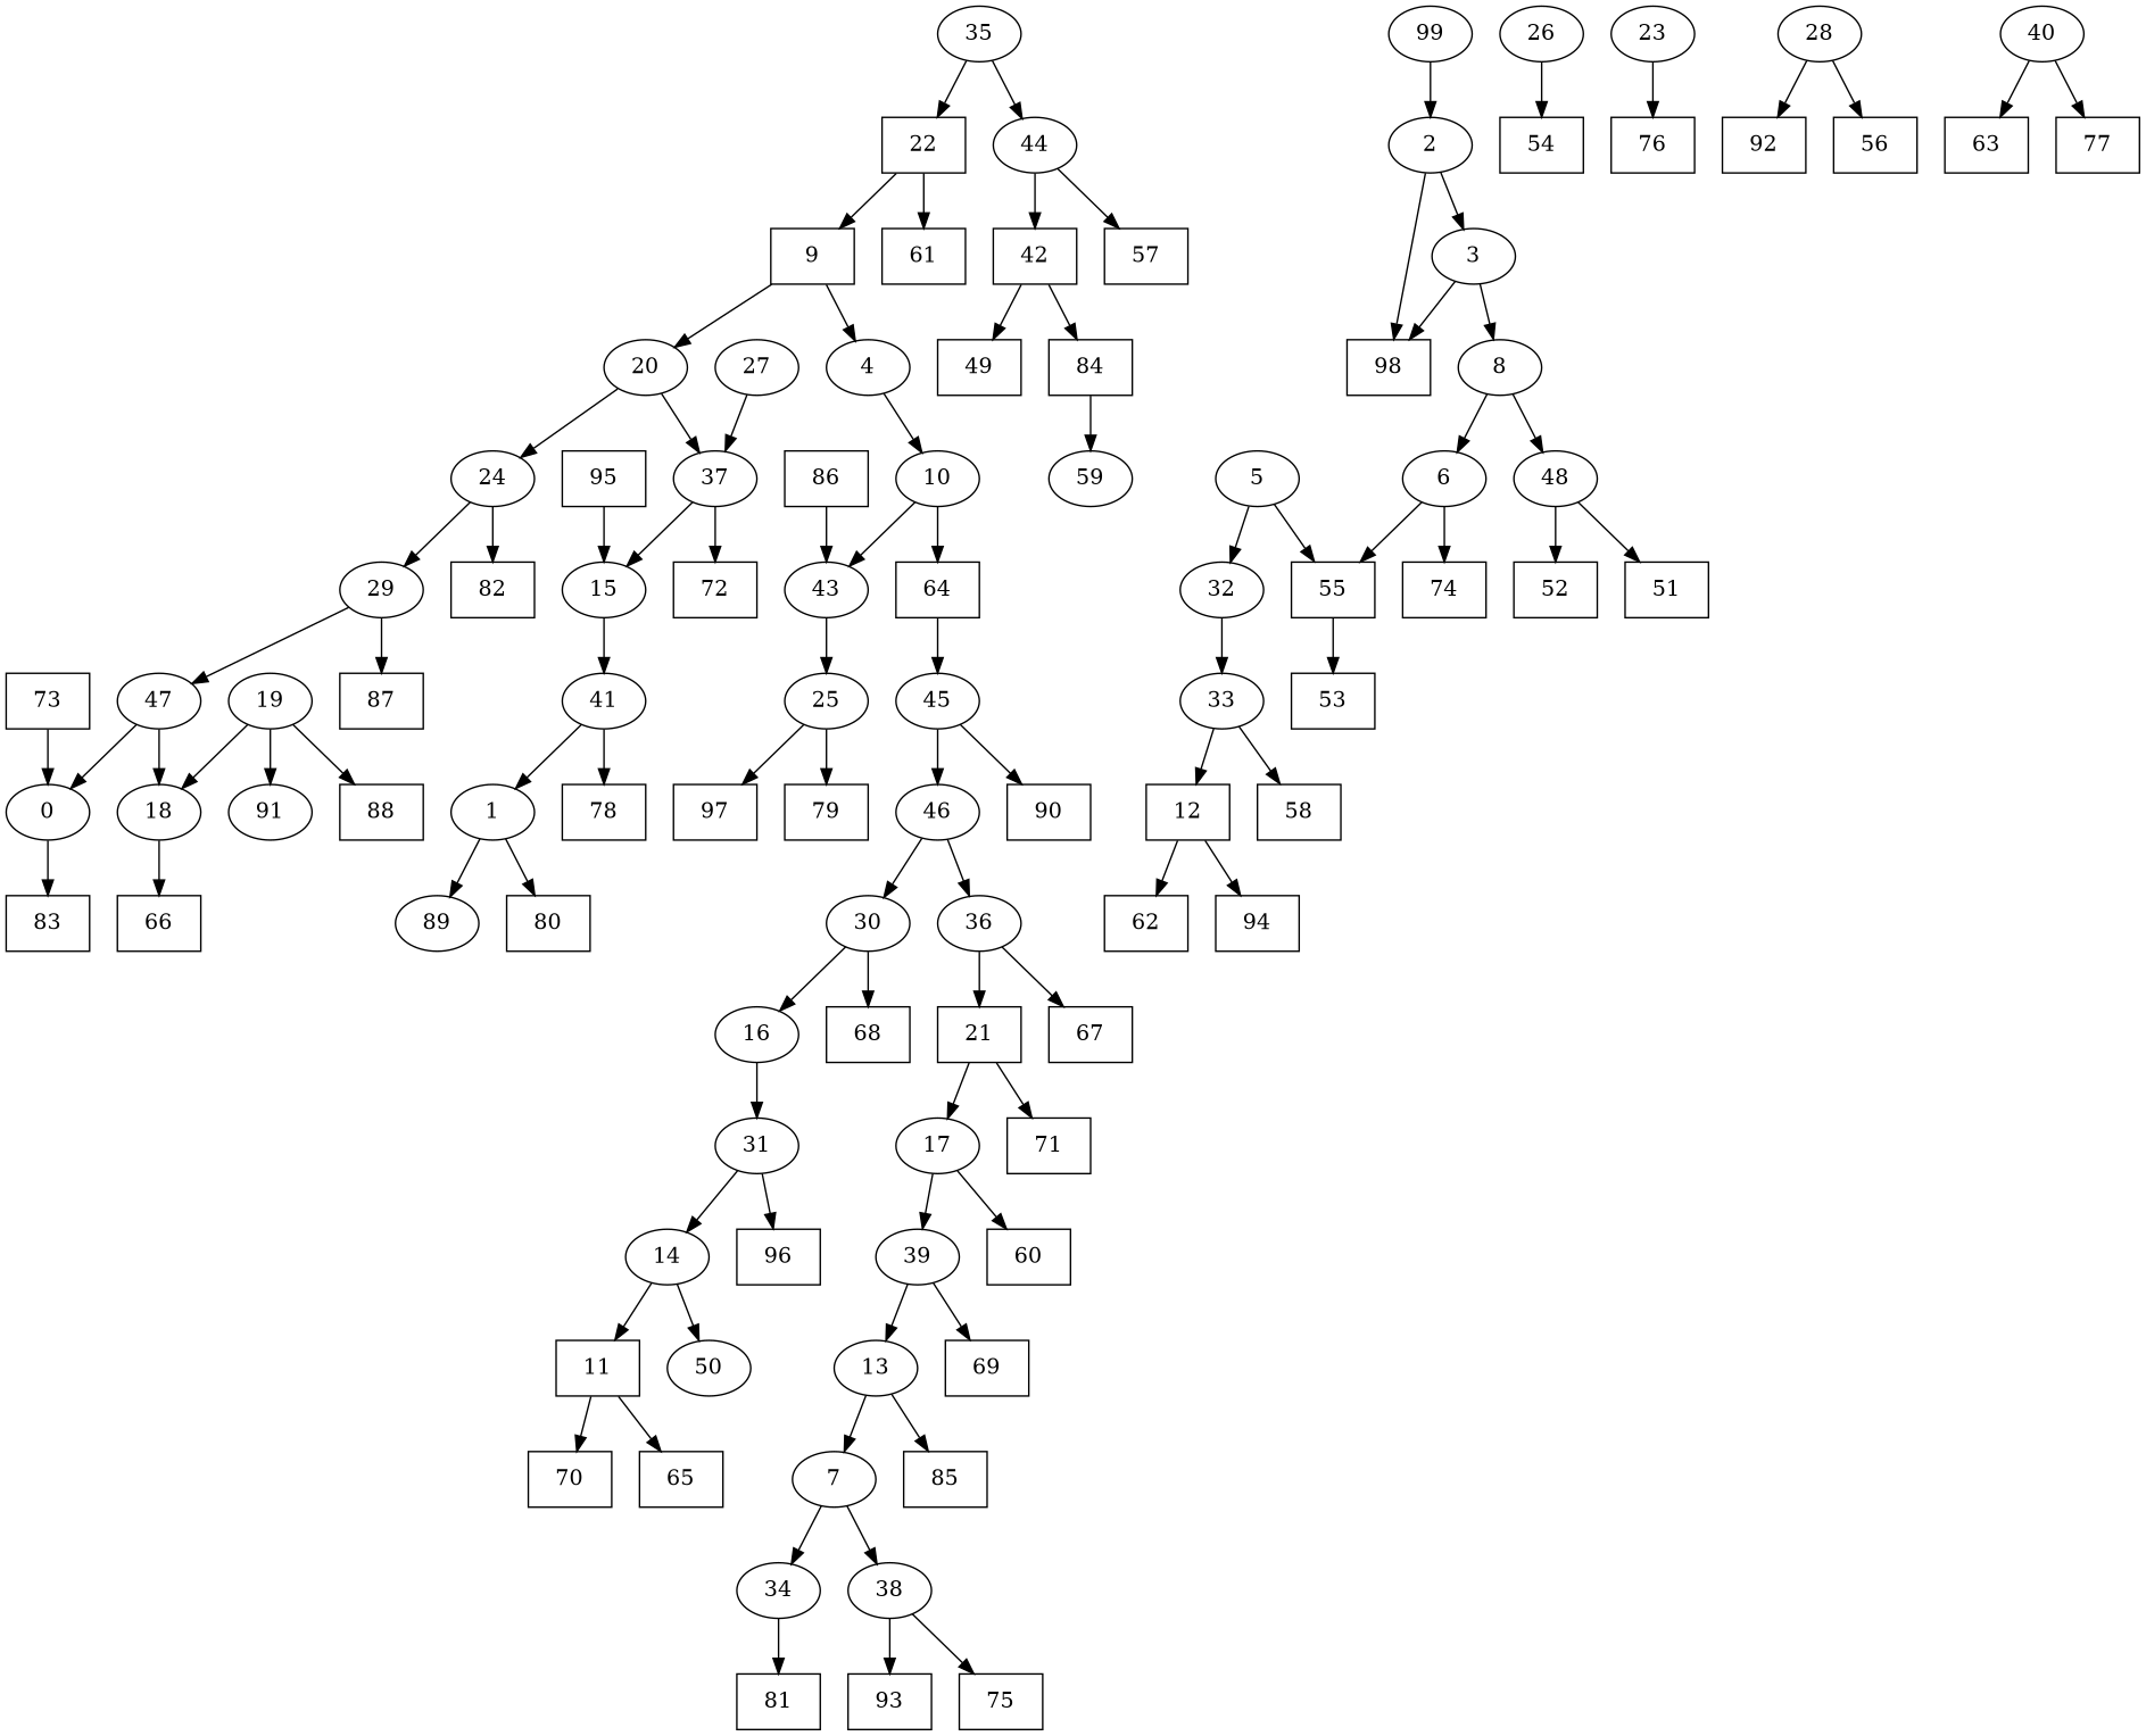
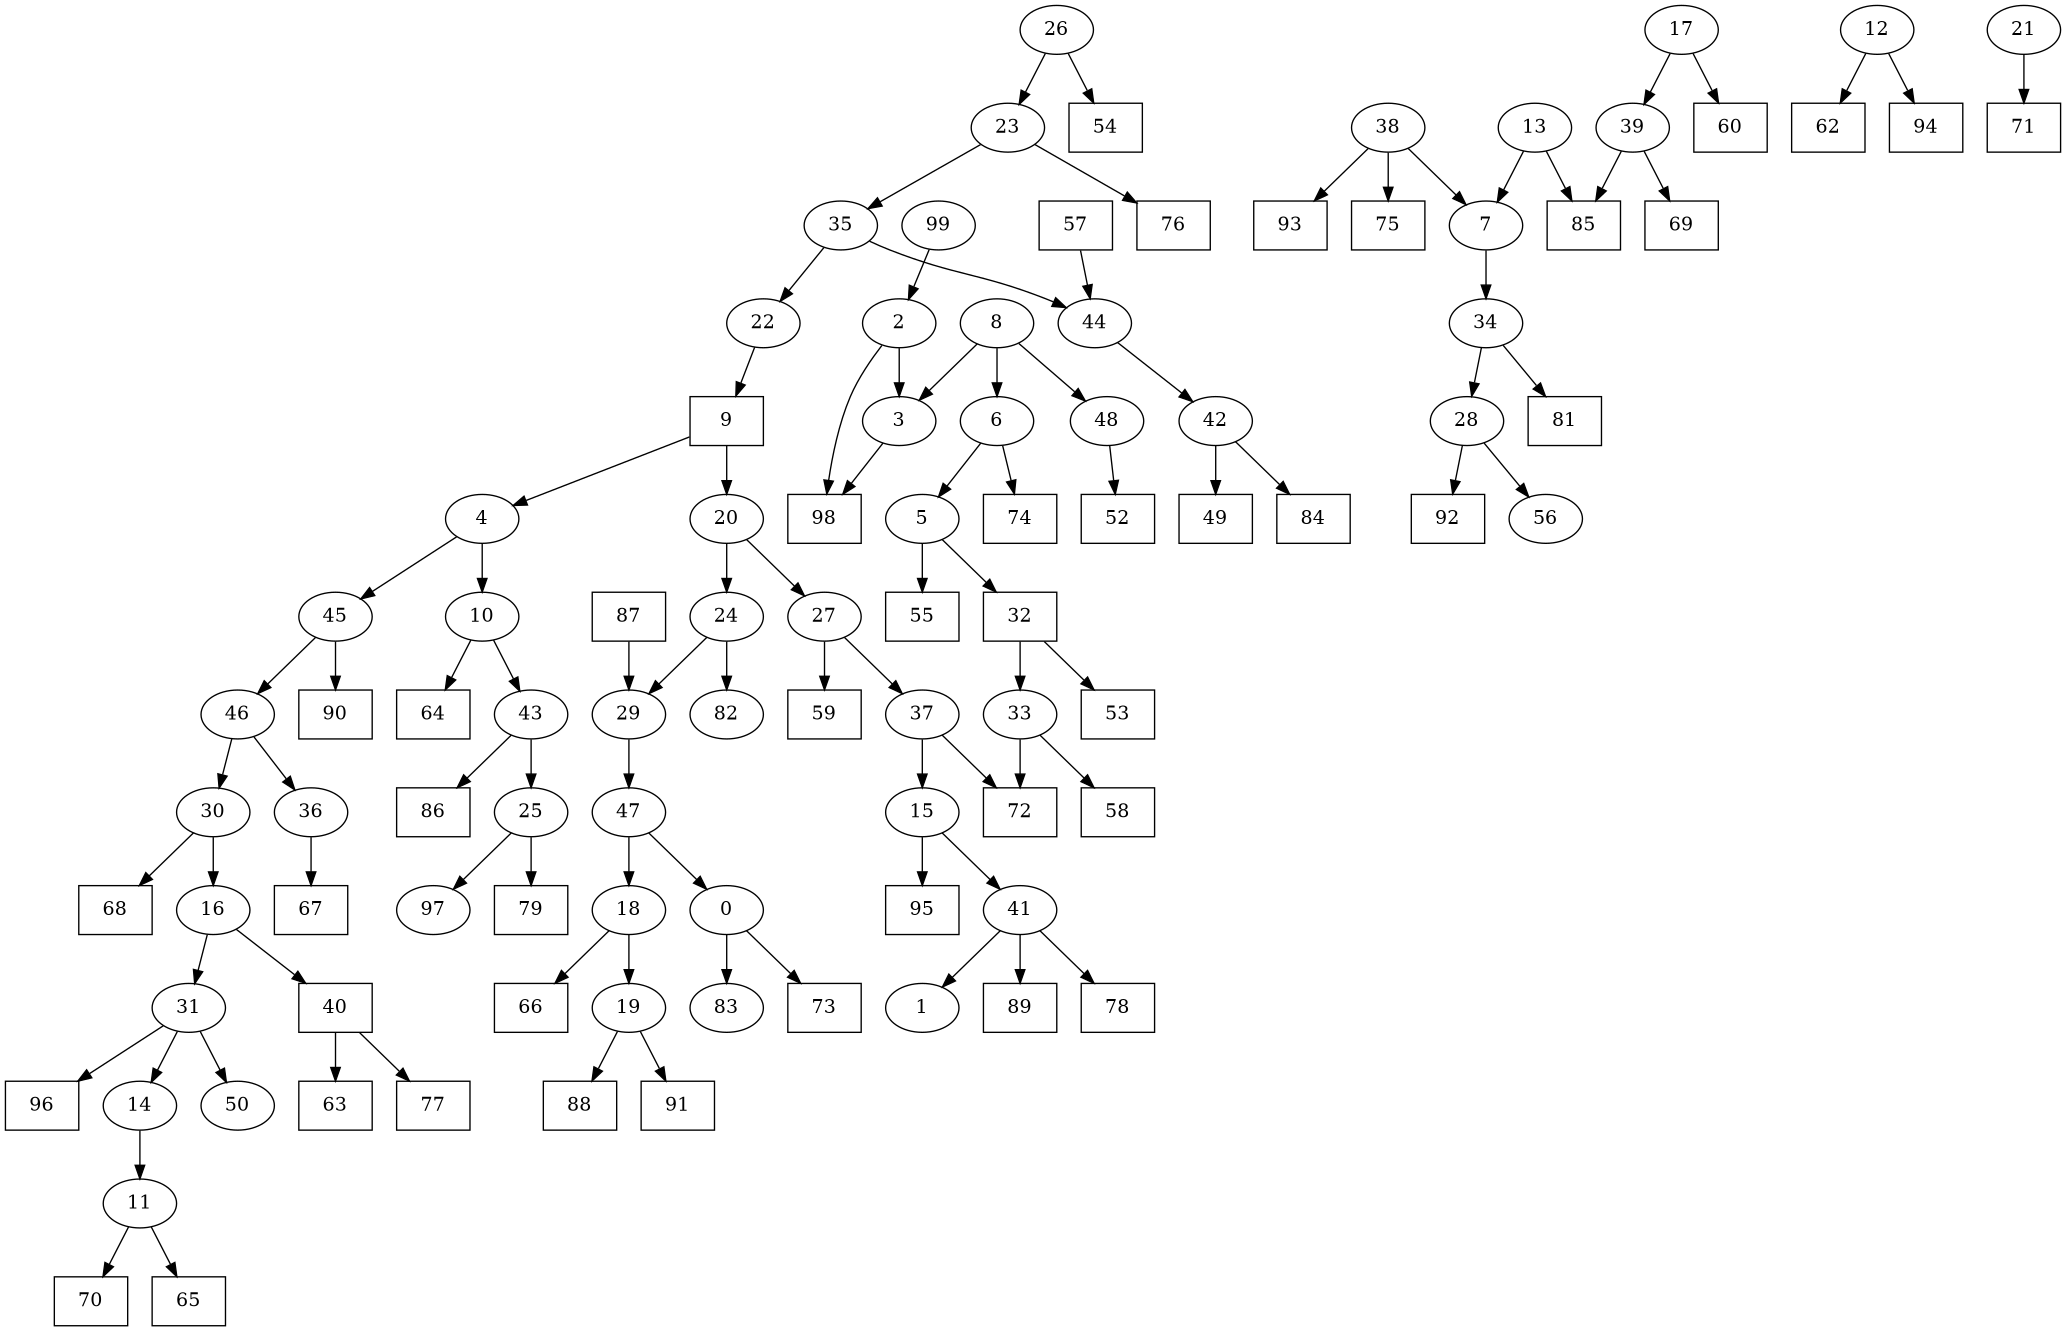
  digraph {
    node [shape=box]
    n1 [label=0 shape=""]
    n2 [label=73]
-   n3 [label=83]
+   n3 [label=83 shape=ellipse]
    n4 [label=1 shape=""]
-   n5 [label=89 shape=ellipse]
-   n6 [label=80]
+   n5 [label=89]
    n7 [label=2 shape=""]
    n8 [label=3 shape=""]
    n9 [label=98]
    n10 [label=8 shape=""]
    n11 [label=26 shape=""]
    n12 [label=23 shape=""]
    n13 [label=54]
    n14 [label=6 shape=""]
    n15 [label=48 shape=""]
    n16 [label=4 shape=""]
    n17 [label=10 shape=""]
    n18 [label=45 shape=""]
    n19 [label=43 shape=""]
    n20 [label=64]
    n21 [label=46 shape=""]
    n22 [label=90]
    n23 [label=5 shape=""]
-   n24 [label=32 shape=""]
+   n24 [label=32]
    n25 [label=55]
    n26 [label=33 shape=""]
    n27 [label=53]
    n28 [label=74]
    n29 [label=7 shape=""]
    n30 [label=34 shape=""]
    n31 [label=38 shape=""]
    n32 [label=28 shape=""]
    n33 [label=81]
    n34 [label=93]
    n35 [label=75]
    n36 [label=52]
-   n37 [label=51]
    n38 [label=9]
    n39 [label=20 shape=""]
    n40 [label=24 shape=""]
    n41 [label=27 shape=""]
    n42 [label=25 shape=""]
    n43 [label=86]
-   n44 [label=11]
+   n44 [label=11 shape=""]
    n45 [label=70]
    n46 [label=65]
-   n47 [label=12]
+   n47 [label=12 shape=""]
    n48 [label=62]
    n49 [label=94]
    n50 [label=13 shape=""]
    n51 [label=85]
    n52 [label=14 shape=""]
    n53 [label=50 shape=ellipse]
    n54 [label=15 shape=""]
    n55 [label=41 shape=""]
    n56 [label=95]
    n57 [label=78]
    n58 [label=16 shape=""]
    n59 [label=31 shape=""]
-   n60 [label=40 shape=""]
+   n60 [label=40]
    n61 [label=96]
    n62 [label=63]
    n63 [label=77]
    n64 [label=17 shape=""]
    n65 [label=39 shape=""]
    n66 [label=60]
    n67 [label=69]
    n68 [label=18 shape=""]
    n69 [label=19 shape=""]
    n70 [label=66]
-   n71 [label=91 shape=ellipse]
+   n71 [label=91]
    n72 [label=88]
    n73 [label=29 shape=""]
-   n74 [label=82]
+   n74 [label=82 shape=ellipse]
    n75 [label=37 shape=""]
-   n76 [label=59 shape=ellipse]
-   n77 [label=21]
+   n76 [label=59]
+   n77 [label=21 shape=""]
    n78 [label=71]
-   n79 [label=22]
-   n80 [label=61]
+   n79 [label=22 shape=""]
    n81 [label=35 shape=""]
    n82 [label=76]
    n83 [label=44 shape=""]
    n84 [label=47 shape=""]
    n85 [label=87]
-   n86 [label=97]
+   n86 [label=97 shape=ellipse]
    n87 [label=79]
    n88 [label=72]
    n89 [label=92]
-   n90 [label=56]
+   n90 [label=56 shape=ellipse]
    n91 [label=30 shape=""]
    n92 [label=68]
    n93 [label=58]
-   n94 [label=42]
+   n94 [label=42 shape=""]
    n95 [label=57]
    n96 [label=36 shape=""]
    n97 [label=67]
    n98 [label=49]
    n99 [label=84]
    n100 [label=99 shape=""]
-   n2 -> n1
+   n1 -> n2
    n1 -> n3
-   n4 -> n5
-   n4 -> n6
+   n55 -> n5
    n7 -> n8
    n7 -> n9
    n8 -> n9
-   n8 -> n10
+   n10 -> n8
    n10 -> n14
    n10 -> n15
+   n11 -> n12
    n11 -> n13
+   n12 -> n81
    n12 -> n82
-   n14 -> n25
+   n14 -> n23
    n14 -> n28
    n15 -> n36
-   n15 -> n37
    n16 -> n17
-   n20 -> n18
+   n16 -> n18
    n17 -> n19
    n17 -> n20
    n18 -> n21
    n18 -> n22
    n19 -> n42
-   n43 -> n19
+   n19 -> n43
    n21 -> n91
    n21 -> n96
    n23 -> n24
    n23 -> n25
    n24 -> n26
-   n25 -> n27
-   n26 -> n47
+   n24 -> n27
+   n26 -> n88
    n26 -> n93
    n29 -> n30
-   n29 -> n31
+   n31 -> n29
+   n30 -> n32
    n30 -> n33
    n31 -> n34
    n31 -> n35
    n32 -> n89
    n32 -> n90
    n38 -> n16
    n38 -> n39
    n39 -> n40
-   n39 -> n75
+   n39 -> n41
    n40 -> n73
    n40 -> n74
    n41 -> n75
-   n99 -> n76
+   n41 -> n76
    n42 -> n86
    n42 -> n87
    n44 -> n45
    n44 -> n46
    n47 -> n48
    n47 -> n49
    n50 -> n29
    n50 -> n51
    n52 -> n44
-   n52 -> n53
+   n59 -> n53
    n54 -> n55
-   n56 -> n54
+   n54 -> n56
    n55 -> n4
    n55 -> n57
    n58 -> n59
+   n58 -> n60
    n59 -> n52
    n59 -> n61
    n60 -> n62
    n60 -> n63
    n64 -> n65
    n64 -> n66
-   n65 -> n50
+   n65 -> n51
    n65 -> n67
-   n69 -> n68
+   n68 -> n69
    n68 -> n70
    n69 -> n71
    n69 -> n72
    n73 -> n84
-   n73 -> n85
+   n85 -> n73
    n75 -> n54
    n75 -> n88
-   n77 -> n64
    n77 -> n78
    n79 -> n38
-   n79 -> n80
    n81 -> n79
    n81 -> n83
    n83 -> n94
-   n83 -> n95
+   n95 -> n83
    n84 -> n1
    n84 -> n68
    n91 -> n58
    n91 -> n92
    n94 -> n98
    n94 -> n99
-   n96 -> n77
    n96 -> n97
    n100 -> n7
  }
